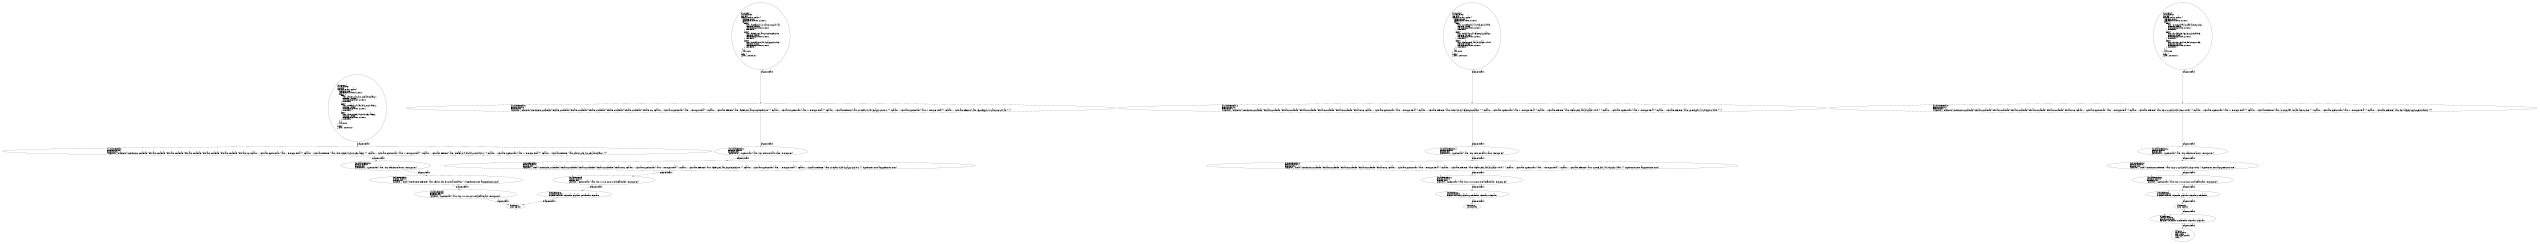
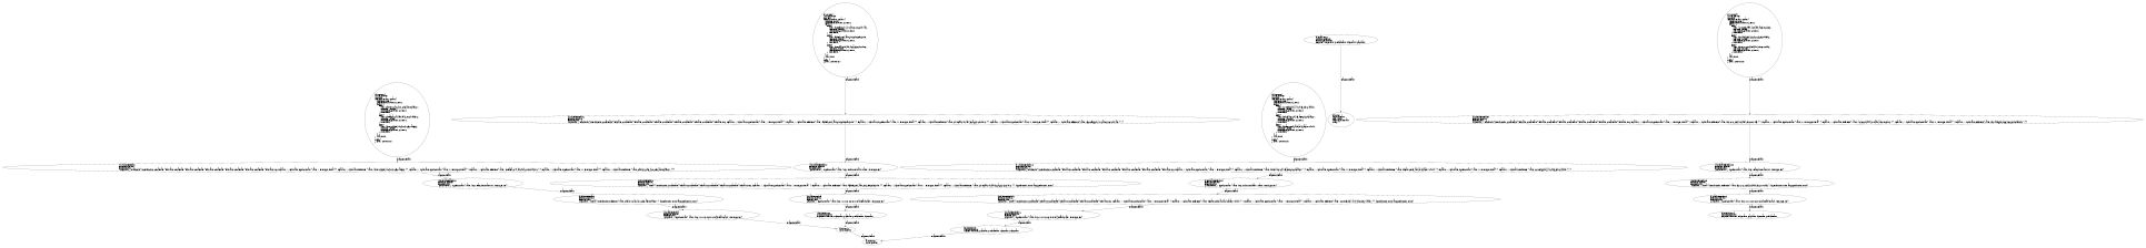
  digraph {
    n1 [label="id:Source_0 \lSource Operator\ltype: File \lreference iterator: Iterator {\l    reference: None,\l    reference_formulation: CSVRows,\l    fields: [\l        Field {\l            alias: \"8fbf7570-c4b3-4510-8de2-a4e0e5499c37\",\l            reference: \"amount\",\l            reference_formulation: CSVRows,\l            inner_fields: [],\l        },\l        Field {\l            alias: \"8beeaf8a-7849-4fd0-9d43-2023b7b95b76\",\l            reference: \"lname\",\l            reference_formulation: CSVRows,\l            inner_fields: [],\l        },\l        Field {\l            alias: \"4f2227c5-f6fe-41d8-9c2d-16f581abc553\",\l            reference: \"fname\",\l            reference_formulation: CSVRows,\l            inner_fields: [],\l        },\l    ],\l    alias: None,\l} \lconfig: {\l  \"path\": \"persons.csv\"\l}\l             "]
    n2 [label="id:Subject_Extend__1 \lExtension Operator\lExtended pairs: \l subject_attr -> BlankNode { inner_function: Concatenate { left_value: Concatenate { left_value: Concatenate { left_value: Concatenate { left_value: Concatenate { left_value: Concatenate { left_value: Nop, separator: \"\", right_value: TypedConstant { value: \"\", term_type: Literal } }, separator: \"\", right_value: Reference { value: \"4f2227c5-f6fe-41d8-9c2d-16f581abc553\" } }, separator: \"\", right_value: TypedConstant { value: \"_\", term_type: Literal } }, separator: \"\", right_value: Reference { value: \"8beeaf8a-7849-4fd0-9d43-2023b7b95b76\" } }, separator: \"\", right_value: TypedConstant { value: \"_\", term_type: Literal } }, separator: \"\", right_value: Reference { value: \"8fbf7570-c4b3-4510-8de2-a4e0e5499c37\" } } }"]
    n3 [label="id:Predicate_Extend__2 \lExtension Operator\lExtended pairs: \l predicate_attr -> TypedConstant { value: \"http://example.com/amount\", term_type: IRI }"]
    n4 [label="id:Object_Extend__3 \lExtension Operator\lExtended pairs: \l object_attr -> Literal { inner_function: Reference { value: \"8fbf7570-c4b3-4510-8de2-a4e0e5499c37\" }, dtype_function: None, langtype_function: None }"]
    n5 [label="id:Graph_Extend__4 \lExtension Operator\lExtended pairs: \l graph_attr -> TypedConstant { value: \"http://www.w3.org/ns/r2rml#DefaultGraph\", term_type: IRI }"]
    n6 [label="id:Union_11 \lUnion Operator\l"]
    n7 [label="id:Union_18 \lUnion Operator\l"]
    n8 [label="id:Source_5 \lSource Operator\ltype: File \lreference iterator: Iterator {\l    reference: None,\l    reference_formulation: CSVRows,\l    fields: [\l        Field {\l            alias: \"d3608ff3-58d1-4272-abce-120676dd74a8\",\l            reference: \"amount\",\l            reference_formulation: CSVRows,\l            inner_fields: [],\l        },\l        Field {\l            alias: \"9f6feef2-cec4-4ad0-8d03-ede3e29250be\",\l            reference: \"fname\",\l            reference_formulation: CSVRows,\l            inner_fields: [],\l        },\l        Field {\l            alias: \"6b7e6f99-07f0-4fd7-966a-65316b224e13\",\l            reference: \"lname\",\l            reference_formulation: CSVRows,\l            inner_fields: [],\l        },\l    ],\l    alias: None,\l} \lconfig: {\l  \"path\": \"persons.csv\"\l}\l             "]
    n9 [label="id:Subject_Extend__6 \lExtension Operator\lExtended pairs: \l subject_attr -> BlankNode { inner_function: Concatenate { left_value: Concatenate { left_value: Concatenate { left_value: Concatenate { left_value: Concatenate { left_value: Concatenate { left_value: Nop, separator: \"\", right_value: TypedConstant { value: \"\", term_type: Literal } }, separator: \"\", right_value: Reference { value: \"9f6feef2-cec4-4ad0-8d03-ede3e29250be\" } }, separator: \"\", right_value: TypedConstant { value: \"_\", term_type: Literal } }, separator: \"\", right_value: Reference { value: \"6b7e6f99-07f0-4fd7-966a-65316b224e13\" } }, separator: \"\", right_value: TypedConstant { value: \"_\", term_type: Literal } }, separator: \"\", right_value: Reference { value: \"d3608ff3-58d1-4272-abce-120676dd74a8\" } } }"]
    n10 [label="id:Predicate_Extend__7 \lExtension Operator\lExtended pairs: \l predicate_attr -> TypedConstant { value: \"http://xmlns.com/foaf/0.1/name\", term_type: IRI }"]
    n11 [label="id:Object_Extend__8 \lExtension Operator\lExtended pairs: \l object_attr -> Literal { inner_function: Concatenate { left_value: Concatenate { left_value: Concatenate { left_value: Concatenate { left_value: Nop, separator: \"\", right_value: TypedConstant { value: \"\", term_type: Literal } }, separator: \"\", right_value: Reference { value: \"9f6feef2-cec4-4ad0-8d03-ede3e29250be\" } }, separator: \"\", right_value: TypedConstant { value: \" \", term_type: Literal } }, separator: \"\", right_value: Reference { value: \"6b7e6f99-07f0-4fd7-966a-65316b224e13\" } }, dtype_function: None, langtype_function: None }"]
    n12 [label="id:Graph_Extend__9 \lExtension Operator\lExtended pairs: \l graph_attr -> TypedConstant { value: \"http://www.w3.org/ns/r2rml#DefaultGraph\", term_type: IRI }"]
    n13 [label="id:Projection__10 \lProjection Operator\lProjected attributes: subject_attr, graph_attr, predicate_attr, object_attr, "]
    n14 [label="id:Source_12 \lSource Operator\ltype: File \lreference iterator: Iterator {\l    reference: None,\l    reference_formulation: CSVRows,\l    fields: [\l        Field {\l            alias: \"c870e0f5-5bb4-441b-97f5-05f7874b9bf1\",\l            reference: \"lname\",\l            reference_formulation: CSVRows,\l            inner_fields: [],\l        },\l        Field {\l            alias: \"bed8f14d-e769-47f5-a6ee-6d86d6a4f527\",\l            reference: \"amount\",\l            reference_formulation: CSVRows,\l            inner_fields: [],\l        },\l        Field {\l            alias: \"bf6eae1c-ee43-4a2d-a243-fa6a2770904d\",\l            reference: \"fname\",\l            reference_formulation: CSVRows,\l            inner_fields: [],\l        },\l    ],\l    alias: None,\l} \lconfig: {\l  \"path\": \"persons.csv\"\l}\l             "]
    n15 [label="id:Subject_Extend__13 \lExtension Operator\lExtended pairs: \l subject_attr -> BlankNode { inner_function: Concatenate { left_value: Concatenate { left_value: Concatenate { left_value: Concatenate { left_value: Concatenate { left_value: Concatenate { left_value: Nop, separator: \"\", right_value: TypedConstant { value: \"\", term_type: Literal } }, separator: \"\", right_value: Reference { value: \"bed8f14d-e769-47f5-a6ee-6d86d6a4f527\" } }, separator: \"\", right_value: TypedConstant { value: \"_\", term_type: Literal } }, separator: \"\", right_value: Reference { value: \"bf6eae1c-ee43-4a2d-a243-fa6a2770904d\" } }, separator: \"\", right_value: TypedConstant { value: \"_\", term_type: Literal } }, separator: \"\", right_value: Reference { value: \"c870e0f5-5bb4-441b-97f5-05f7874b9bf1\" } } }"]
    n16 [label="id:Predicate_Extend__14 \lExtension Operator\lExtended pairs: \l predicate_attr -> TypedConstant { value: \"http://xmlns.com/foaf/0.1/name\", term_type: IRI }"]
    n17 [label="id:Object_Extend__15 \lExtension Operator\lExtended pairs: \l object_attr -> Literal { inner_function: Concatenate { left_value: Concatenate { left_value: Concatenate { left_value: Concatenate { left_value: Nop, separator: \"\", right_value: TypedConstant { value: \"\", term_type: Literal } }, separator: \"\", right_value: Reference { value: \"bf6eae1c-ee43-4a2d-a243-fa6a2770904d\" } }, separator: \"\", right_value: TypedConstant { value: \" \", term_type: Literal } }, separator: \"\", right_value: Reference { value: \"c870e0f5-5bb4-441b-97f5-05f7874b9bf1\" } }, dtype_function: None, langtype_function: None }"]
    n18 [label="id:Graph_Extend__16 \lExtension Operator\lExtended pairs: \l graph_attr -> TypedConstant { value: \"http://www.w3.org/ns/r2rml#DefaultGraph\", term_type: IRI }"]
    n19 [label="id:Projection__17 \lProjection Operator\lProjected attributes: graph_attr, predicate_attr, object_attr, subject_attr, "]
-   n20 [label="id:Union_25 \lUnion Operator\l"]
    n21 [label="id:Serialize_26 \lSerializer Operator\lFormat type: NQuads\lTemplate: ?subject_attr ?predicate_attr ?object_attr ?graph_attr ."]
    n22 [label="id:Source_19 \lSource Operator\ltype: File \lreference iterator: Iterator {\l    reference: None,\l    reference_formulation: CSVRows,\l    fields: [\l        Field {\l            alias: \"4615286d-d999-481e-afb7-acd67e613b23\",\l            reference: \"fname\",\l            reference_formulation: CSVRows,\l            inner_fields: [],\l        },\l        Field {\l            alias: \"fb814bbf-35fc-4858-9628-f82b309bf0d3\",\l            reference: \"lname\",\l            reference_formulation: CSVRows,\l            inner_fields: [],\l        },\l        Field {\l            alias: \"f2318787-c50f-42cd-9f04-cb28c10c7df5\",\l            reference: \"amount\",\l            reference_formulation: CSVRows,\l            inner_fields: [],\l        },\l    ],\l    alias: None,\l} \lconfig: {\l  \"path\": \"persons.csv\"\l}\l             "]
    n23 [label="id:Subject_Extend__20 \lExtension Operator\lExtended pairs: \l subject_attr -> BlankNode { inner_function: Concatenate { left_value: Concatenate { left_value: Concatenate { left_value: Concatenate { left_value: Concatenate { left_value: Concatenate { left_value: Nop, separator: \"\", right_value: TypedConstant { value: \"\", term_type: Literal } }, separator: \"\", right_value: Reference { value: \"f2318787-c50f-42cd-9f04-cb28c10c7df5\" } }, separator: \"\", right_value: TypedConstant { value: \"_\", term_type: Literal } }, separator: \"\", right_value: Reference { value: \"4615286d-d999-481e-afb7-acd67e613b23\" } }, separator: \"\", right_value: TypedConstant { value: \"_\", term_type: Literal } }, separator: \"\", right_value: Reference { value: \"fb814bbf-35fc-4858-9628-f82b309bf0d3\" } } }"]
    n24 [label="id:Predicate_Extend__21 \lExtension Operator\lExtended pairs: \l predicate_attr -> TypedConstant { value: \"http://example.com/amount\", term_type: IRI }"]
    n25 [label="id:Object_Extend__22 \lExtension Operator\lExtended pairs: \l object_attr -> Literal { inner_function: Reference { value: \"f2318787-c50f-42cd-9f04-cb28c10c7df5\" }, dtype_function: None, langtype_function: None }"]
    n26 [label="id:Graph_Extend__23 \lExtension Operator\lExtended pairs: \l graph_attr -> TypedConstant { value: \"http://www.w3.org/ns/r2rml#DefaultGraph\", term_type: IRI }"]
    n27 [label="id:Projection__24 \lProjection Operator\lProjected attributes: subject_attr, graph_attr, object_attr, predicate_attr, "]
    n28 [label="id:Sink_27 \lTarget Operator\ltype: StdOut \ldata format: NQuads \lconfig: {}\l             "]
    n1 -> n2 [label="Fragment:default"]
    n2 -> n3 [label="Fragment:default"]
    n3 -> n4 [label="Fragment:default"]
    n4 -> n5 [label="Fragment:default"]
    n5 -> n6 [label="Fragment:default"]
+   n6 -> n7 [label="Fragment:default"]
    n8 -> n9 [label="Fragment:default"]
    n9 -> n10 [label="Fragment:default"]
    n10 -> n11 [label="Fragment:default"]
    n11 -> n12 [label="Fragment:default"]
    n12 -> n13 [label="Fragment:default"]
    n13 -> n6 [label="Fragment:default"]
    n14 -> n15 [label="Fragment:default"]
    n15 -> n16 [label="Fragment:default"]
    n16 -> n17 [label="Fragment:default"]
    n17 -> n18 [label="Fragment:default"]
    n18 -> n19 [label="Fragment:default"]
    n19 -> n7 [label="Fragment:default"]
-   n20 -> n21 [label="Fragment:default"]
    n21 -> n28 [label="Fragment:default"]
    n22 -> n23 [label="Fragment:default"]
    n23 -> n24 [label="Fragment:default"]
    n24 -> n25 [label="Fragment:default"]
    n25 -> n26 [label="Fragment:default"]
    n26 -> n27 [label="Fragment:default"]
-   n27 -> n20 [label="Fragment:default"]
  }
